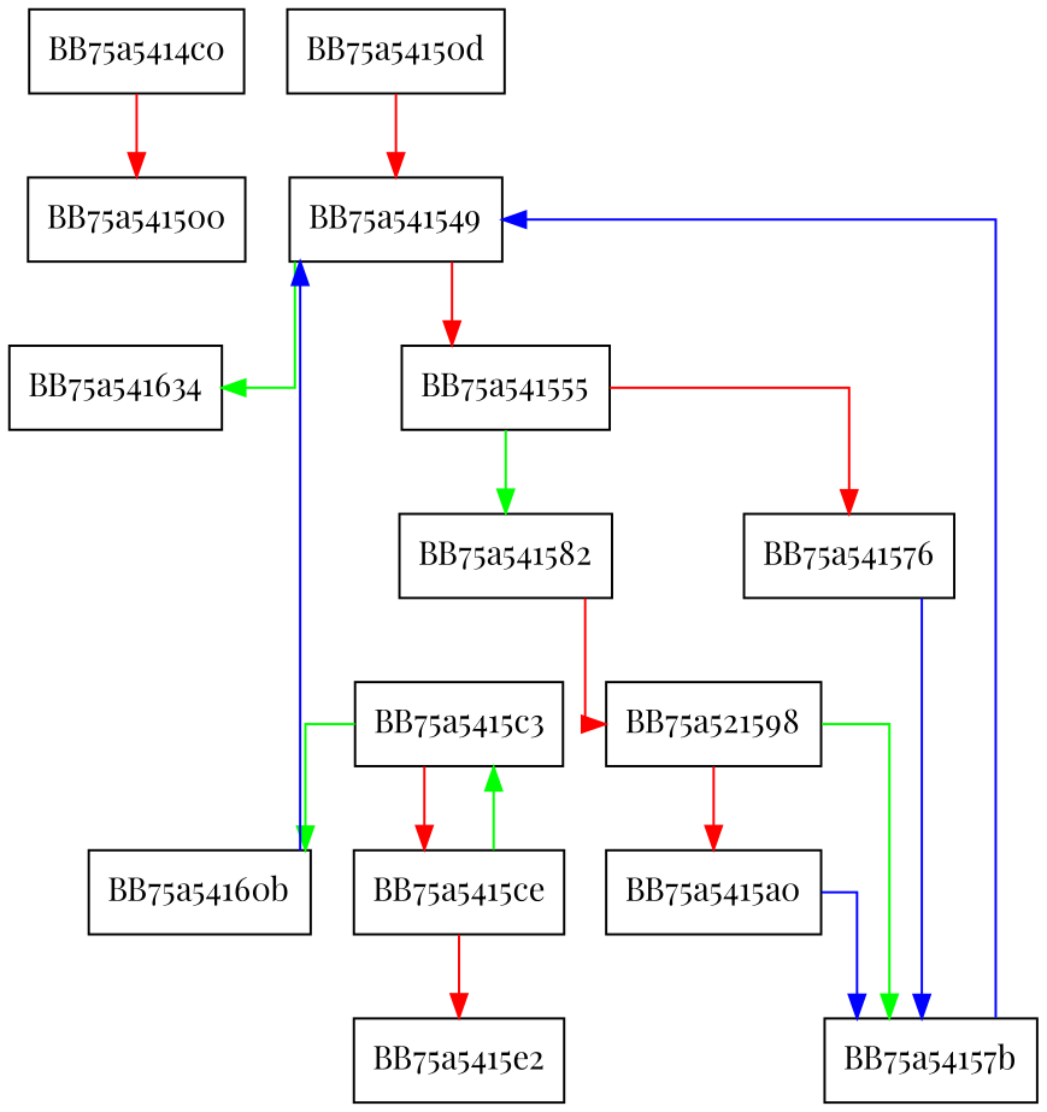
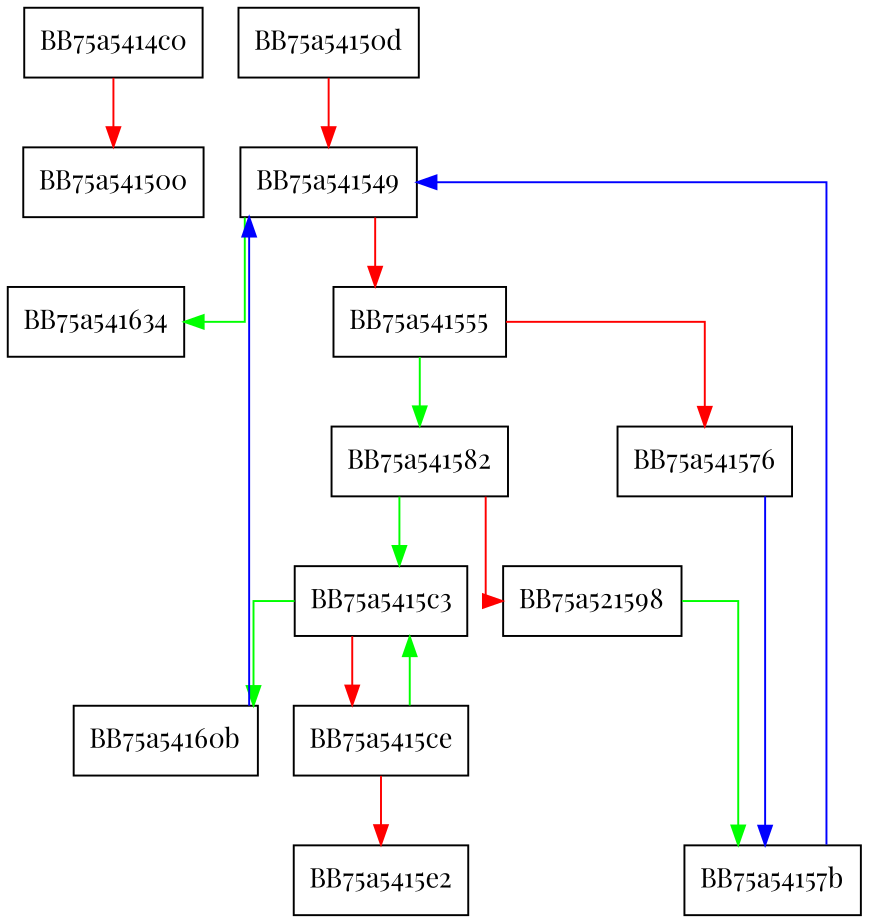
  digraph {
    fontname="Playfair Display"
    splines=ortho
    node [fontname="Playfair Display" shape=box]
    edge [color=red fontname="Playfair Display"]
    BB75a5414c0
    BB75a541500
    BB75a54150d
    BB75a541549
    BB75a541634
    BB75a541555
    BB75a541582
    BB75a541576
    BB75a5415c3
    n10 [label=BB75a521598]
    BB75a54157b
    BB75a54160b
    BB75a5415ce
-   BB75a5415a0
    BB75a5415e2
    BB75a5414c0 -> BB75a541500
    BB75a54150d -> BB75a541549
    BB75a541549 -> BB75a541634 [color=green]
    BB75a541549 -> BB75a541555
    BB75a541555 -> BB75a541582 [color=green]
    BB75a541555 -> BB75a541576
+   BB75a541582 -> BB75a5415c3 [color=green]
    BB75a541582 -> n10
    BB75a541576 -> BB75a54157b [color=blue]
    BB75a5415c3 -> BB75a54160b [color=green]
    BB75a5415c3 -> BB75a5415ce
    n10 -> BB75a54157b [color=green]
-   n10 -> BB75a5415a0
    BB75a54157b -> BB75a541549 [color=blue]
    BB75a54160b -> BB75a541549 [color=blue]
    BB75a5415ce -> BB75a5415c3 [color=green]
    BB75a5415ce -> BB75a5415e2
-   BB75a5415a0 -> BB75a54157b [color=blue]
  }
